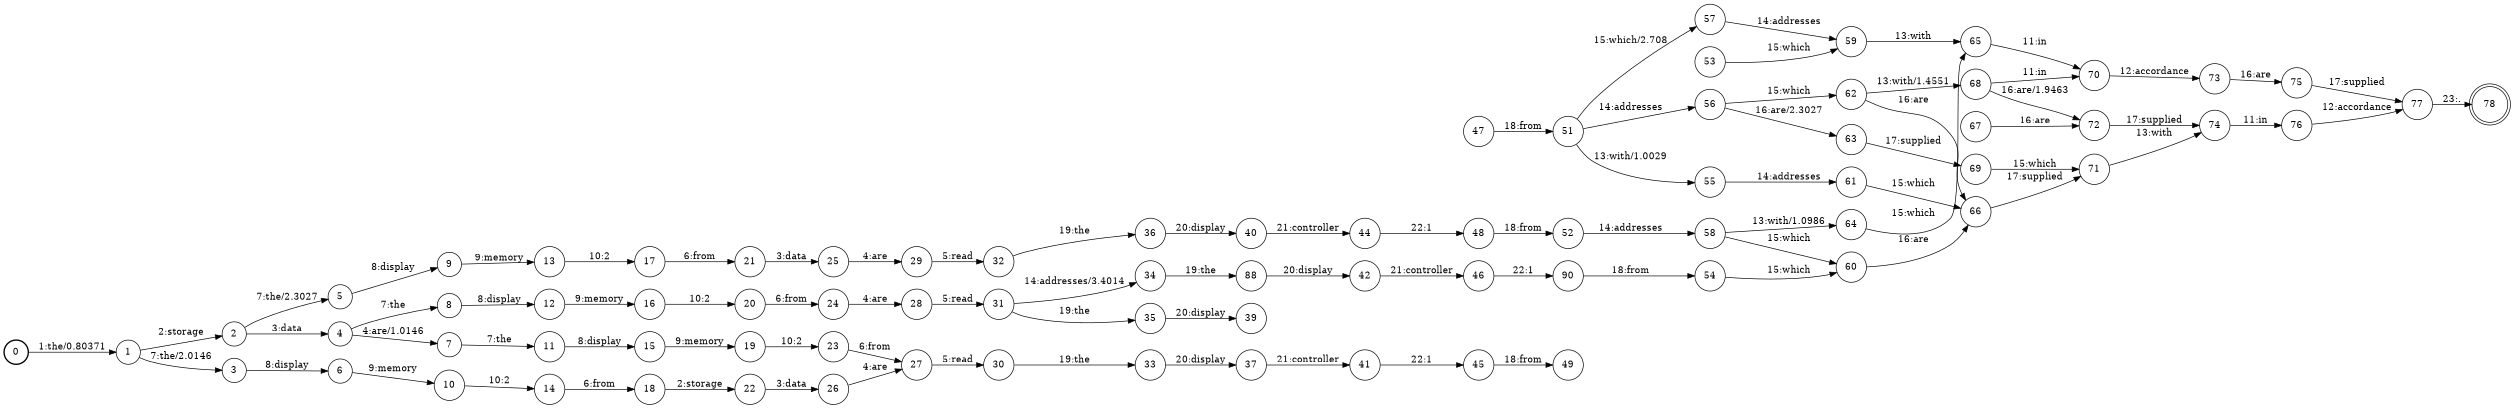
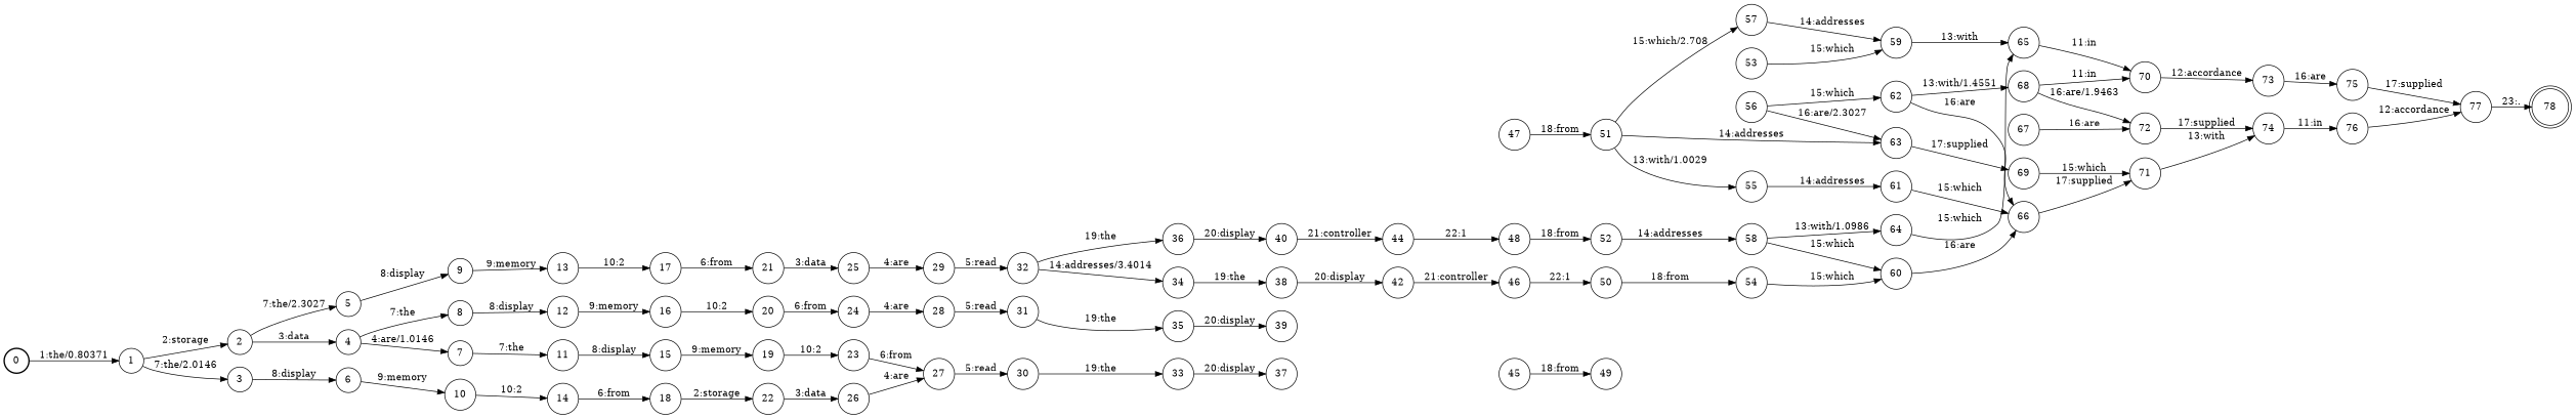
  digraph {
    nodesep=0.25
    rankdir=LR
    ranksep=0.4
    node [fontsize=14 shape=circle style=solid]
    edge [fontsize=14]
    n1 [label=0 style=bold]
    n2 [label=1]
    n3 [label=3]
    n4 [label=2]
    n5 [label=6]
    n6 [label=5]
    n7 [label=4]
    n8 [label=10]
    n9 [label=9]
    n10 [label=8]
    n11 [label=7]
    n12 [label=13]
    n13 [label=12]
    n14 [label=11]
    n15 [label=14]
    n16 [label=16]
    n17 [label=15]
    n18 [label=17]
    n19 [label=18]
    n20 [label=19]
    n21 [label=20]
    n22 [label=21]
    n23 [label=22]
    n24 [label=23]
    n25 [label=24]
    n26 [label=25]
    n27 [label=26]
    n28 [label=27]
    n29 [label=28]
    n30 [label=29]
    n31 [label=30]
    n32 [label=31]
    n33 [label=32]
    n34 [label=33]
    n35 [label=35]
    n36 [label=34]
    n37 [label=36]
    n38 [label=37]
    n39 [label=39]
-   n40 [label=88]
+   n40 [label=38]
    n41 [label=40]
-   n42 [label=41]
    n43 [label=42]
    n44 [label=44]
    n45 [label=45]
    n46 [label=46]
    n47 [label=48]
    n48 [label=49]
-   n49 [label=90]
+   n49 [label=50]
    n50 [label=47]
    n51 [label=51]
    n52 [label=52]
    n53 [label=54]
    n54 [label=55]
    n55 [label=56]
    n56 [label=57]
    n57 [label=58]
    n58 [label=53]
    n59 [label=59]
    n60 [label=60]
    n61 [label=61]
    n62 [label=63]
    n63 [label=62]
    n64 [label=64]
    n65 [label=65]
    n66 [label=66]
    n67 [label=69]
    n68 [label=68]
    n69 [label=70]
    n70 [label=71]
    n71 [label=67]
    n72 [label=72]
    n73 [label=73]
    n74 [label=74]
    n75 [label=75]
    n76 [label=76]
    n77 [label=77]
    n78 [label=78 shape=doublecircle]
    n1 -> n2 [label="1:the/0.80371"]
    n2 -> n3 [label="7:the/2.0146"]
    n2 -> n4 [label="2:storage"]
    n3 -> n5 [label="8:display"]
    n4 -> n6 [label="7:the/2.3027"]
    n4 -> n7 [label="3:data"]
    n5 -> n8 [label="9:memory"]
    n6 -> n9 [label="8:display"]
    n7 -> n10 [label="7:the"]
    n7 -> n11 [label="4:are/1.0146"]
    n8 -> n15 [label="10:2"]
    n9 -> n12 [label="9:memory"]
    n10 -> n13 [label="8:display"]
    n11 -> n14 [label="7:the"]
    n12 -> n18 [label="10:2"]
    n13 -> n16 [label="9:memory"]
    n14 -> n17 [label="8:display"]
    n15 -> n19 [label="6:from"]
    n16 -> n21 [label="10:2"]
    n17 -> n20 [label="9:memory"]
    n18 -> n22 [label="6:from"]
    n19 -> n23 [label="2:storage"]
    n20 -> n24 [label="10:2"]
    n21 -> n25 [label="6:from"]
    n22 -> n26 [label="3:data"]
    n23 -> n27 [label="3:data"]
    n24 -> n28 [label="6:from"]
    n25 -> n29 [label="4:are"]
    n26 -> n30 [label="4:are"]
    n27 -> n28 [label="4:are"]
    n28 -> n31 [label="5:read"]
    n29 -> n32 [label="5:read"]
    n30 -> n33 [label="5:read"]
    n31 -> n34 [label="19:the"]
    n32 -> n35 [label="19:the"]
-   n32 -> n36 [label="14:addresses/3.4014"]
+   n33 -> n36 [label="14:addresses/3.4014"]
    n33 -> n37 [label="19:the"]
    n34 -> n38 [label="20:display"]
    n35 -> n39 [label="20:display"]
    n36 -> n40 [label="19:the"]
    n37 -> n41 [label="20:display"]
-   n38 -> n42 [label="21:controller"]
    n40 -> n43 [label="20:display"]
    n41 -> n44 [label="21:controller"]
-   n42 -> n45 [label="22:1"]
    n43 -> n46 [label="21:controller"]
    n44 -> n47 [label="22:1"]
    n45 -> n48 [label="18:from"]
    n46 -> n49 [label="22:1"]
    n47 -> n52 [label="18:from"]
    n49 -> n53 [label="18:from"]
    n50 -> n51 [label="18:from"]
    n51 -> n54 [label="13:with/1.0029"]
-   n51 -> n55 [label="14:addresses"]
+   n51 -> n62 [label="14:addresses"]
    n51 -> n56 [label="15:which/2.708"]
    n52 -> n57 [label="14:addresses"]
    n53 -> n60 [label="15:which"]
    n54 -> n61 [label="14:addresses"]
    n55 -> n62 [label="16:are/2.3027"]
    n55 -> n63 [label="15:which"]
    n56 -> n59 [label="14:addresses"]
    n57 -> n60 [label="15:which"]
    n57 -> n64 [label="13:with/1.0986"]
    n58 -> n59 [label="15:which"]
    n59 -> n65 [label="13:with"]
    n60 -> n66 [label="16:are"]
    n61 -> n66 [label="15:which"]
    n62 -> n67 [label="17:supplied"]
    n63 -> n66 [label="16:are"]
    n63 -> n68 [label="13:with/1.4551"]
    n64 -> n65 [label="15:which"]
    n65 -> n69 [label="11:in"]
    n66 -> n70 [label="17:supplied"]
    n67 -> n70 [label="15:which"]
    n68 -> n69 [label="11:in"]
    n68 -> n72 [label="16:are/1.9463"]
    n69 -> n73 [label="12:accordance"]
    n70 -> n74 [label="13:with"]
    n71 -> n72 [label="16:are"]
    n72 -> n74 [label="17:supplied"]
    n73 -> n75 [label="16:are"]
    n74 -> n76 [label="11:in"]
    n75 -> n77 [label="17:supplied"]
    n76 -> n77 [label="12:accordance"]
    n77 -> n78 [label="23:."]
  }
